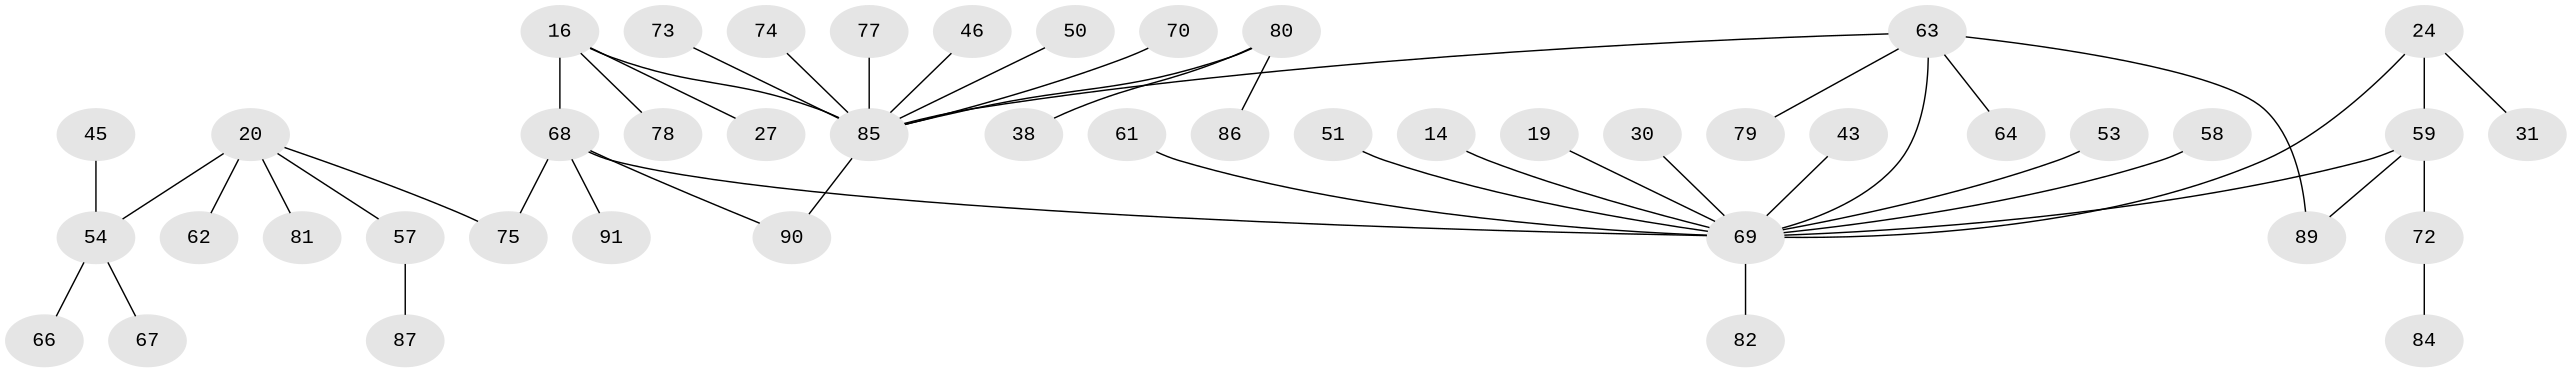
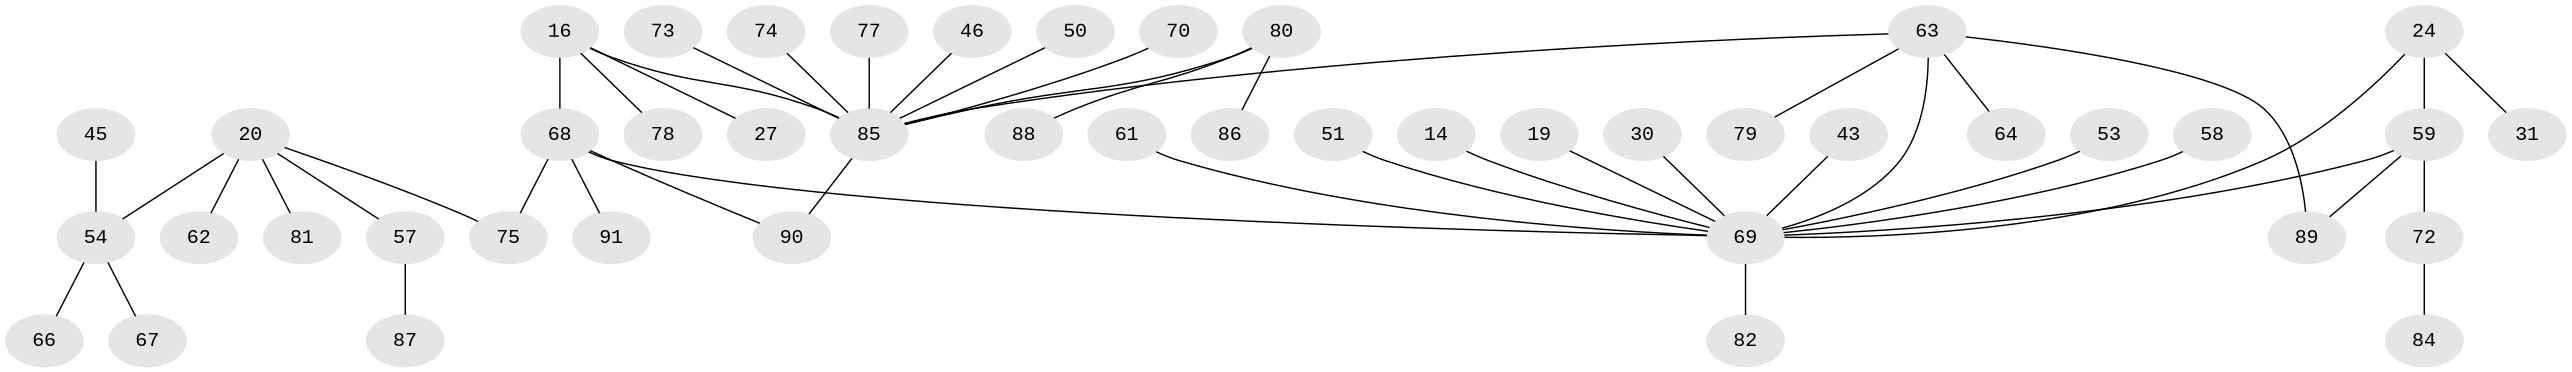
  graph {
    fontname="Liberation Mono"
    node [color=gray90 fontname="Liberation Mono" style=filled]
    edge [fontname="Liberation Mono"]
    69 [super="+49+44+55+9"]
    82 [super="+33"]
    14
    16 [super="+15"]
    27
    68 [super="+3+17"]
    78 [super="+32"]
    85 [super="+65+76"]
    75 [super="+18"]
    n10 [label=91]
    90
    19
    54 [super="+42"]
    66
    67
    20
    57
    62
    81
    87
    24
    31
    59 [super="+36"]
    72 [super="+52"]
    89 [super="+83"]
    30
    43
    45
    46
    50
    51
    53
    58
    84
    61 [super="+47+35"]
    63 [super="+22+60"]
    64
    79
    70 [super="+40"]
    73
    74
    77
    80 [super="+41"]
    86
-   88 [label=38]
+   88
    69 -- 82
    14 -- 69
    16 -- 27
    16 -- 68 [weight=2]
    16 -- 78
    16 -- 85 [weight=3]
    68 -- 69
    68 -- 75
    68 -- n10
    68 -- 90
    85 -- 90
    19 -- 69
    54 -- 66
    54 -- 67
    20 -- 75
    20 -- 54 [weight=2]
    20 -- 57
    20 -- 62
    20 -- 81
    57 -- 87
    24 -- 69
    24 -- 31
    24 -- 59 [weight=2]
    59 -- 69
    59 -- 72
    59 -- 89
    72 -- 84
    30 -- 69
    43 -- 69
    45 -- 54
    46 -- 85
    50 -- 85
    51 -- 69
    53 -- 69
    58 -- 69
    61 -- 69 [weight=3]
    63 -- 69 [weight=3]
    63 -- 85
    63 -- 89
    63 -- 64
    63 -- 79
    70 -- 85
    73 -- 85
    74 -- 85
    77 -- 85
    80 -- 85
    80 -- 86
    80 -- 88
  }
